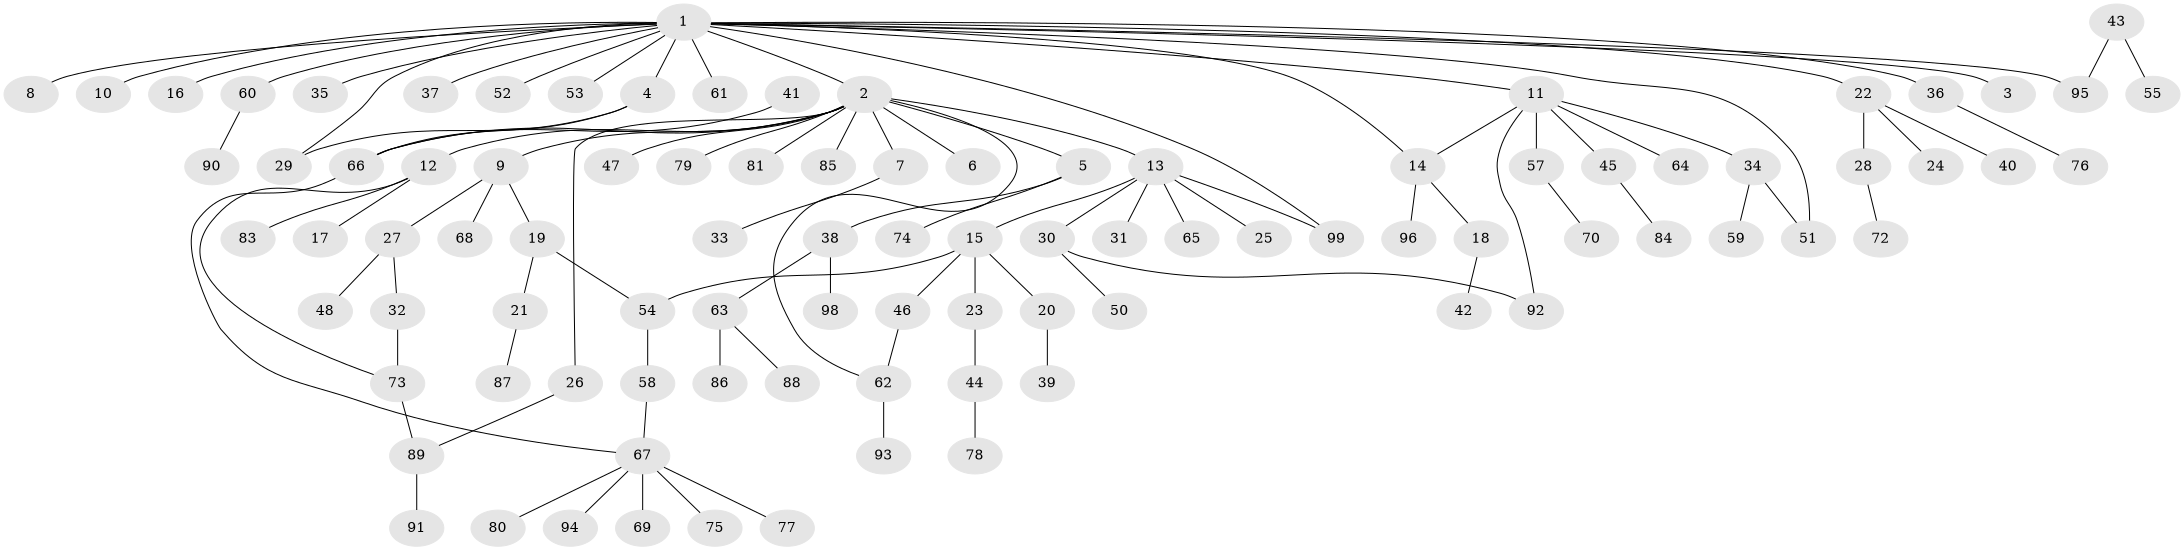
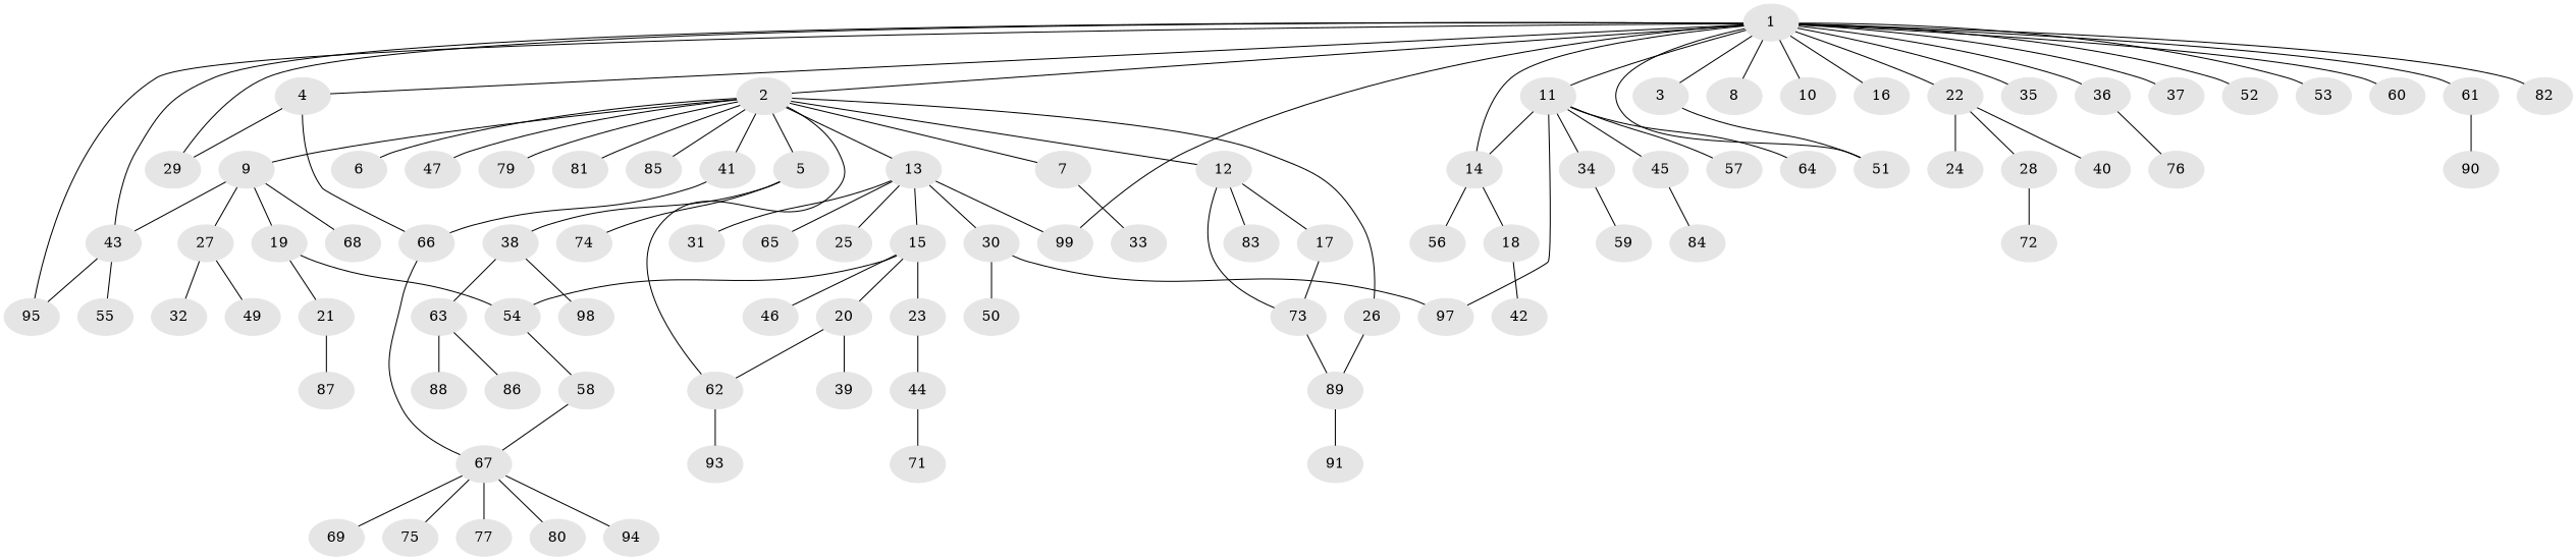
  graph {
    node [color=gray90 style=filled]
    1
    2
    3
    4
    8
    10
    11
    14
    16
    22
    29
    35
    36
    37
    43
    n16 [label=99]
    51
    52
    53
    60
    61
+   82
    95
    5
    6
    7
    9
    12
    13
    26
    41
    47
    62
    79
    81
    85
    66
    34
    45
    57
    64
-   92
+   92 [label=97]
    18
-   56 [label=96]
+   56
    24
    28
    40
    76
    55
    90
    38
    74
    33
    19
    27
    68
    17
    73
    83
    15
    25
    30
    31
    65
    89
    93
    67
    63
    n69 [label=98]
    54
    21
    32
-   48
+   48 [label=49]
    59
    84
-   70
    20
    23
    46
    50
    42
    39
    44
    58
    87
    72
-   71 [label=78]
+   71
    91
    86
    88
    69
    75
    77
    80
    94
    1 -- 2
    1 -- 3
    1 -- 4
    1 -- 8
    1 -- 10
    1 -- 11
    1 -- 14
    1 -- 16
    1 -- 22
    1 -- 29
    1 -- 35
    1 -- 36
    1 -- 37
+   1 -- 43
    1 -- n16
    1 -- 51
    1 -- 52
    1 -- 53
    1 -- 60
    1 -- 61
+   1 -- 82
    1 -- 95
    2 -- 5
    2 -- 6
    2 -- 7
    2 -- 9
    2 -- 12
    2 -- 13
    2 -- 26
-   2 -- 66
+   2 -- 41
    2 -- 47
    2 -- 62
    2 -- 79
    2 -- 81
    2 -- 85
-   34 -- 51
+   3 -- 51
    4 -- 29
    4 -- 66
    11 -- 14
    11 -- 34
    11 -- 45
    11 -- 57
    11 -- 64
    11 -- 92
    14 -- 18
    14 -- 56
    22 -- 24
    22 -- 28
    22 -- 40
    36 -- 76
    43 -- 95
    43 -- 55
-   60 -- 90
+   61 -- 90
    5 -- 38
    5 -- 74
    7 -- 33
+   9 -- 43
    9 -- 19
    9 -- 27
    9 -- 68
    12 -- 17
    12 -- 73
    12 -- 83
    13 -- n16
    13 -- 15
    13 -- 25
    13 -- 30
    13 -- 31
    13 -- 65
    26 -- 89
    41 -- 66
    62 -- 93
    66 -- 67
    34 -- 59
    45 -- 84
-   57 -- 70
    18 -- 42
    28 -- 72
    38 -- 63
    38 -- n69
    19 -- 54
    19 -- 21
    27 -- 32
    27 -- 48
    73 -- 89
    15 -- 54
    15 -- 20
    15 -- 23
    15 -- 46
    30 -- 92
    30 -- 50
    89 -- 91
    67 -- 69
    67 -- 75
    67 -- 77
    67 -- 80
    67 -- 94
    63 -- 86
    63 -- 88
    54 -- 58
    21 -- 87
-   32 -- 73
-   46 -- 62
+   17 -- 73
+   20 -- 62
    20 -- 39
    23 -- 44
    44 -- 71
    58 -- 67
  }
